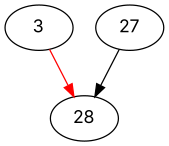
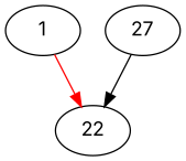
  strict digraph {
    fontname=Inter
    node [fontname=Inter]
    edge [fontname=Inter]
-   3 [entry=true]
-   28
+   3 [entry=true label=1]
+   28 [label=22]
    27
    3 -> 28 [color=red cond=false]
    27 -> 28
  }
